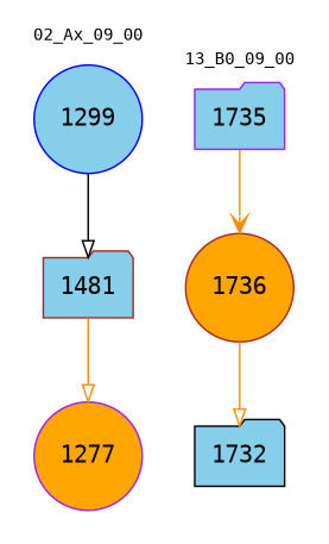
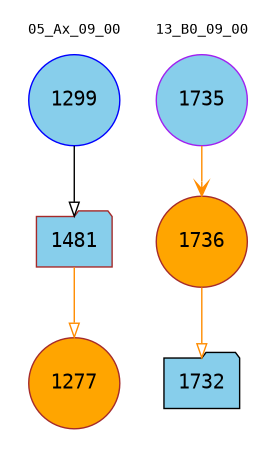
  digraph {
    fontname="DejaVu Sans Mono"
    node [color=brown fillcolor=skyblue fontname="DejaVu Sans Mono" shape=circle style=filled]
    edge [arrowhead=onormal color=darkorange fontname="DejaVu Sans Mono"]
    n1 [color=blue label=1299]
    n2 [label=1481 shape=folder]
-   n3 [color=purple fillcolor=orange label=1277]
-   n4 [color=purple label=1735 shape=folder]
+   n3 [fillcolor=orange label=1277]
+   n4 [color=purple label=1735]
    n5 [fillcolor=orange label=1736]
    n6 [color=black label=1732 shape=folder]
    subgraph cluster_1 {
      color=white
      fontsize=10
-     label="02_Ax_09_00"
+     label="05_Ax_09_00"
      n1
      n2
      n3
    }
    subgraph cluster_2 {
      color=white
      fontsize=10
      label="13_B0_09_00"
      n4
      n5
      n6
    }
    n1 -> n2 [color=black]
    n2 -> n3
    n4 -> n5 [arrowhead=vee]
    n5 -> n6
  }
